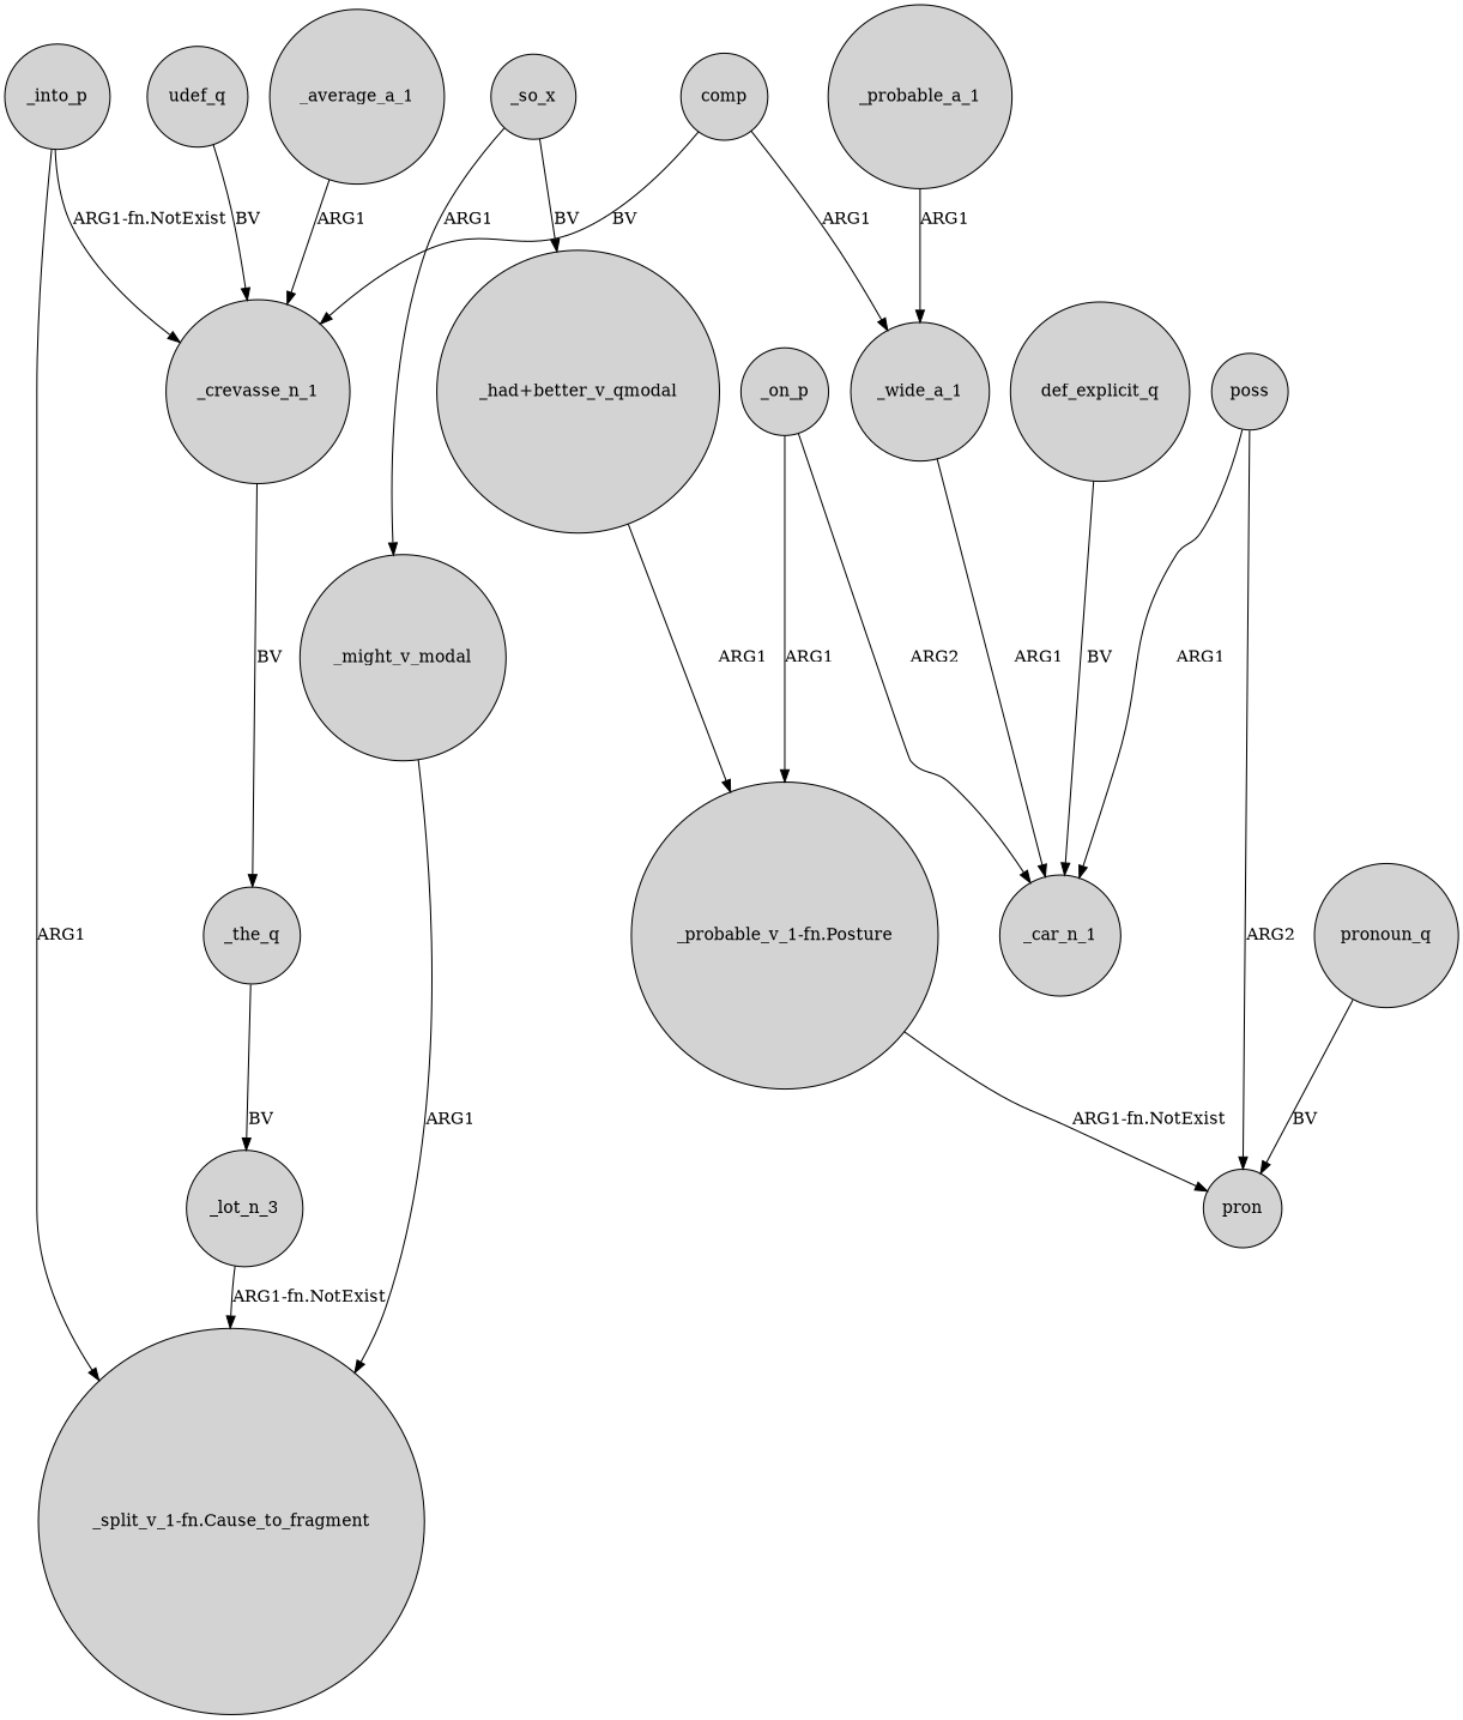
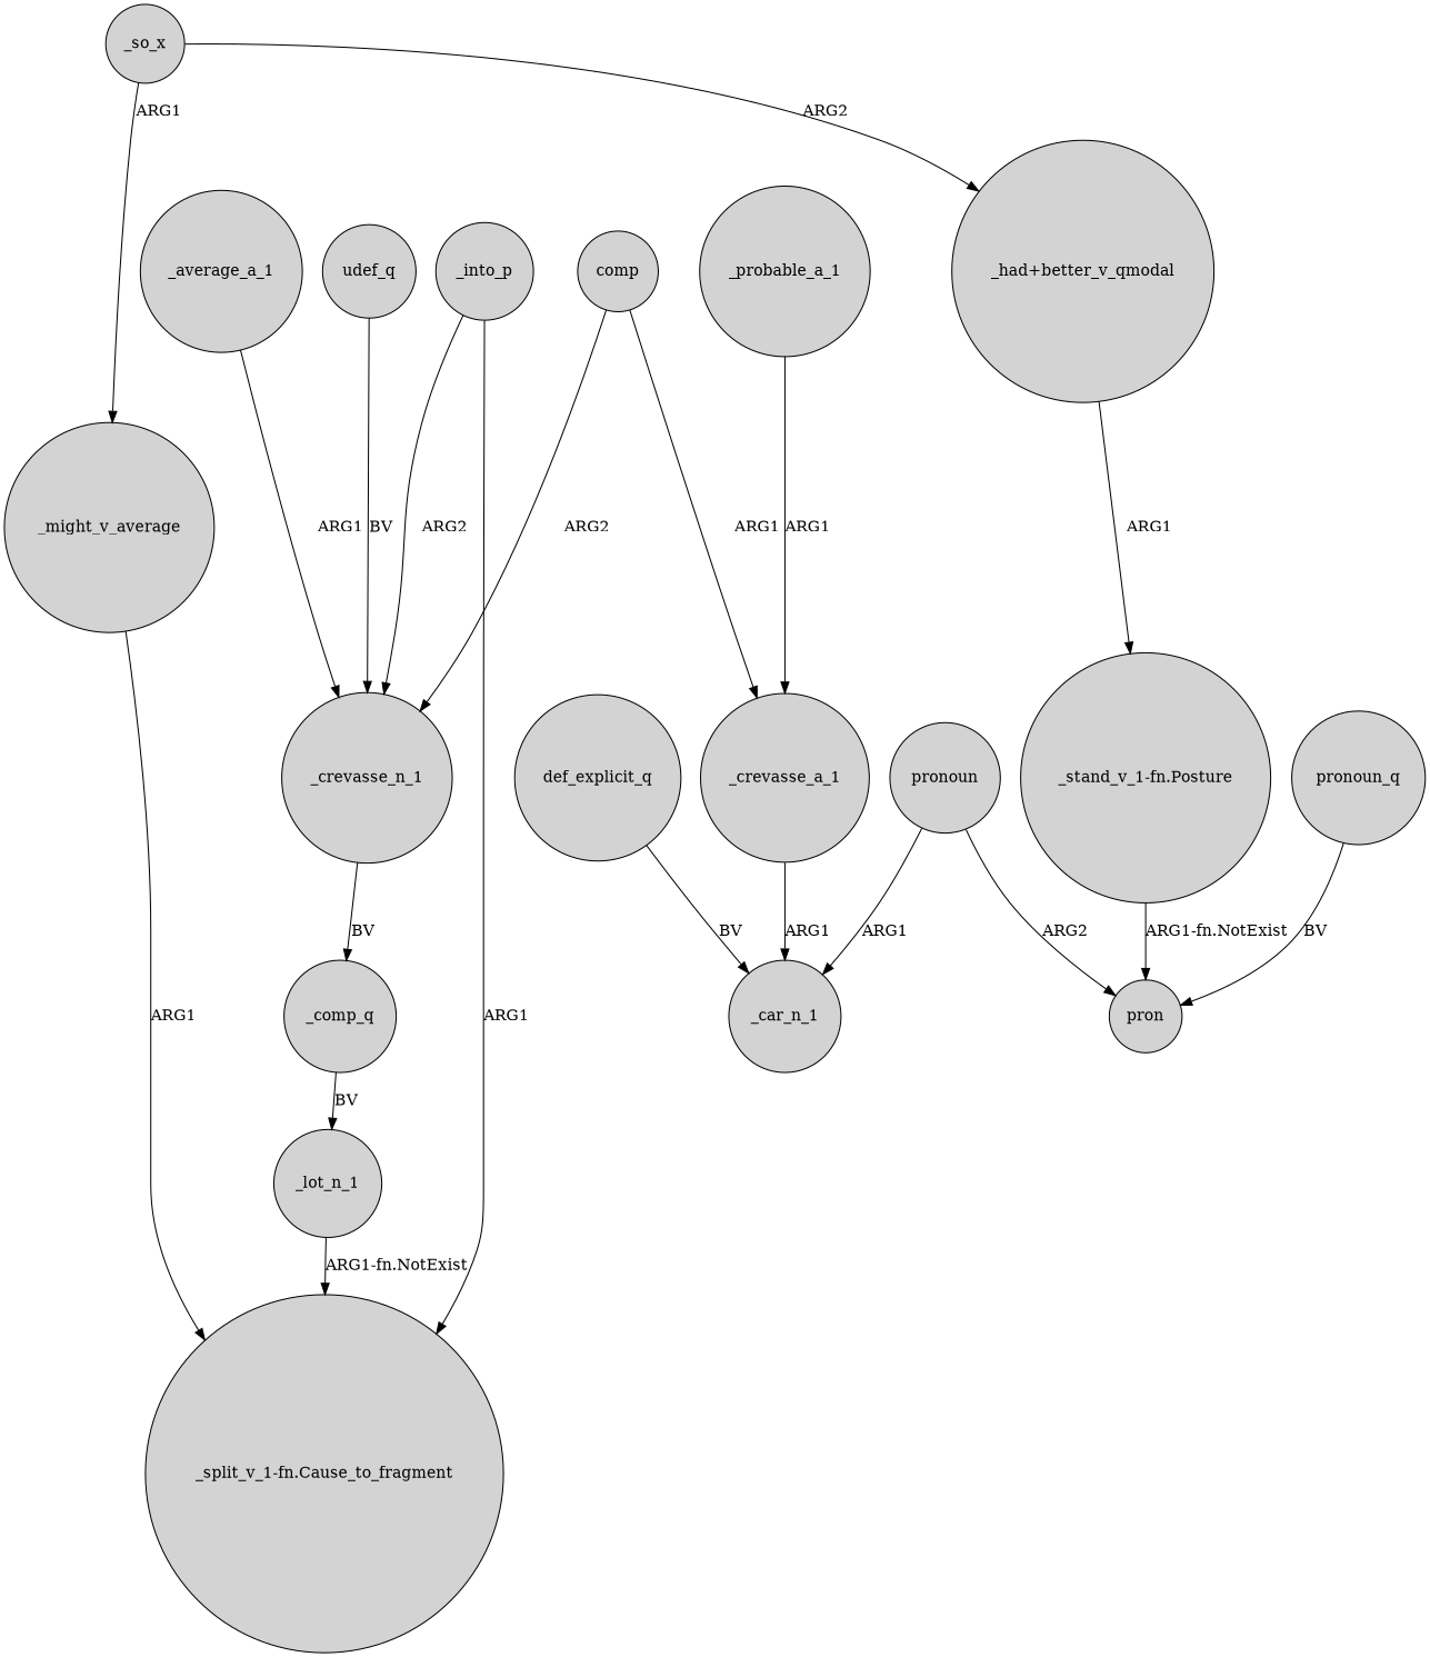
  digraph {
    node [shape=circle style=filled]
    _so_x
-   _might_v_modal
+   _might_v_modal [label=_might_v_average]
    "_had+better_v_qmodal"
    "_split_v_1-fn.Cause_to_fragment"
-   "_stand_v_1-fn.Posture" [label="_probable_v_1-fn.Posture"]
-   poss
+   "_stand_v_1-fn.Posture"
+   poss [label=pronoun]
    pron
    _car_n_1
    _into_p
    _crevasse_n_1
-   _the_q
-   _lot_n_1 [label=_lot_n_3]
-   _wide_a_1
+   _the_q [label=_comp_q]
+   _lot_n_1
+   _wide_a_1 [label=_crevasse_a_1]
    udef_q
    def_explicit_q
    _average_a_1
    comp
    _probable_a_1
    pronoun_q
-   _on_p
    _so_x -> _might_v_modal [label=ARG1]
-   _so_x -> "_had+better_v_qmodal" [label=BV]
+   _so_x -> "_had+better_v_qmodal" [label=ARG2]
    _might_v_modal -> "_split_v_1-fn.Cause_to_fragment" [label=ARG1]
    "_had+better_v_qmodal" -> "_stand_v_1-fn.Posture" [label=ARG1]
    "_stand_v_1-fn.Posture" -> pron [label="ARG1-fn.NotExist"]
    poss -> pron [label=ARG2]
    poss -> _car_n_1 [label=ARG1]
    _into_p -> "_split_v_1-fn.Cause_to_fragment" [label=ARG1]
-   _into_p -> _crevasse_n_1 [label="ARG1-fn.NotExist"]
+   _into_p -> _crevasse_n_1 [label=ARG2]
    _crevasse_n_1 -> _the_q [label=BV]
    _the_q -> _lot_n_1 [label=BV]
    _lot_n_1 -> "_split_v_1-fn.Cause_to_fragment" [label="ARG1-fn.NotExist"]
    _wide_a_1 -> _car_n_1 [label=ARG1]
    udef_q -> _crevasse_n_1 [label=BV]
    def_explicit_q -> _car_n_1 [label=BV]
    _average_a_1 -> _crevasse_n_1 [label=ARG1]
-   comp -> _crevasse_n_1 [label=BV]
+   comp -> _crevasse_n_1 [label=ARG2]
    comp -> _wide_a_1 [label=ARG1]
    _probable_a_1 -> _wide_a_1 [label=ARG1]
    pronoun_q -> pron [label=BV]
-   _on_p -> "_stand_v_1-fn.Posture" [label=ARG1]
-   _on_p -> _car_n_1 [label=ARG2]
  }
